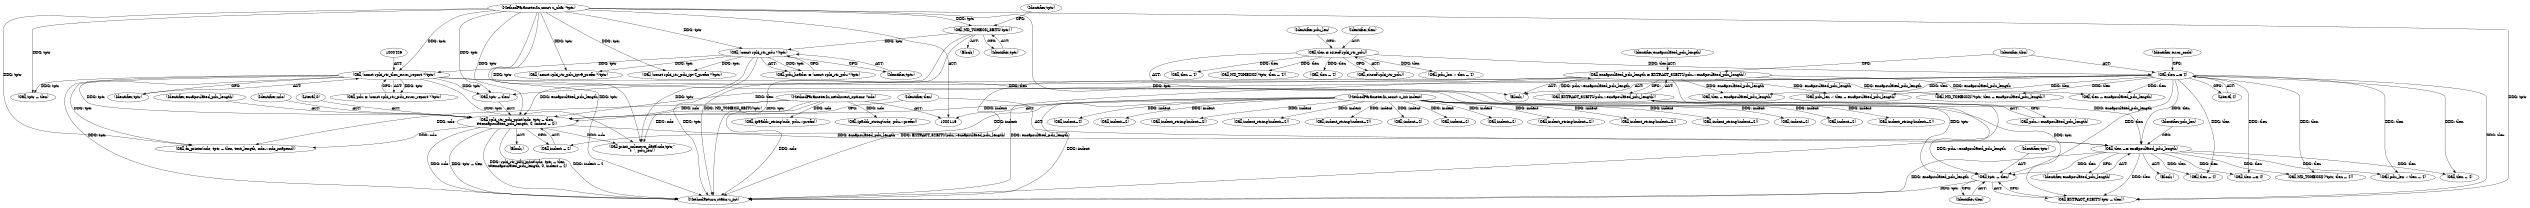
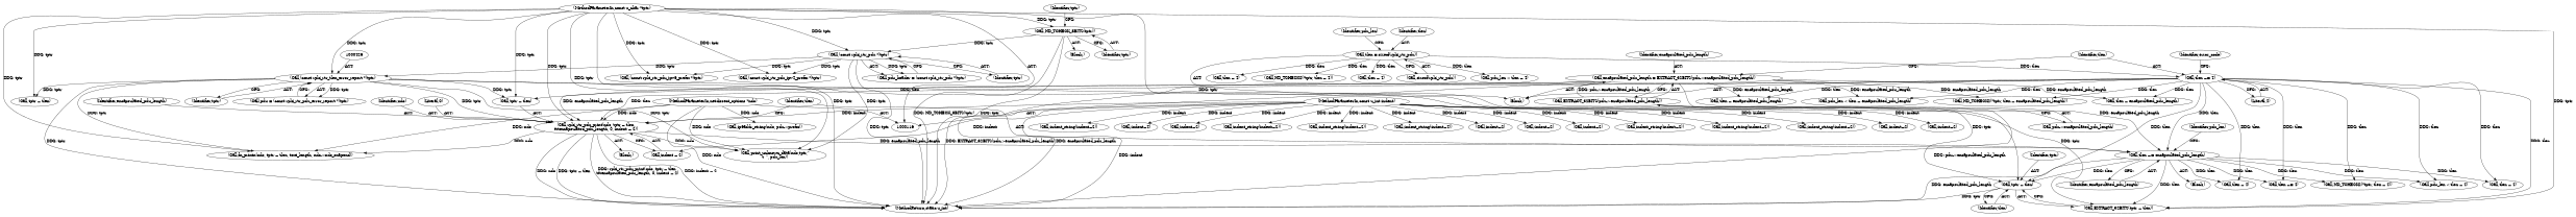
  digraph {
    n1 [label="(Call,tptr + tlen)"]
    n2 [label="(Call,EXTRACT_32BITS(tptr + tlen))"]
    n3 [label="(Identifier,tlen)"]
    n4 [label="(MethodReturn,static u_int)"]
    n5 [label="(Call,(const rpki_rtr_tlen_error_report *)tptr)"]
    n6 [label="(Call,rpki_rtr_pdu_print(ndo, tptr + tlen,\n\t\t\tencapsulated_pdu_length, 0, indent + 2))"]
    n7 [label="(Call,tptr + tlen)"]
    n8 [label="(Call,fn_printn(ndo, tptr + tlen, text_length, ndo->ndo_snapend))"]
    n9 [label="(Call,print_unknown_data(ndo,tptr,\"\n\t  \", pdu_len))"]
    n10 [label="(Identifier,tptr)"]
    n11 [label="(Call,tptr + tlen)"]
    n12 [label="(Call,pdu = (const rpki_rtr_pdu_error_report *)tptr)"]
    n13 [label="(Call,tlen += encapsulated_pdu_length)"]
    n14 [label="(Block,)"]
    n15 [label="(Call,indent + 2)"]
    n16 [label="(Call,(const rpki_rtr_pdu *)tptr)"]
    n17 [label="(Identifier,tptr)"]
    n18 [label="(Call,pdu_header = (const rpki_rtr_pdu *)tptr)"]
    n19 [label="(Call,(const rpki_rtr_pdu_ipv6_prefix *)tptr)"]
    n20 [label="(Call,(const rpki_rtr_pdu_ipv4_prefix *)tptr)"]
    n21 [label="(Call,ND_TCHECK_8BITS(tptr))"]
    n22 [label="(Block,)"]
    n23 [label="(Identifier,tptr)"]
    n24 [label="(MethodParameterIn,const u_char *tptr)"]
    1000116
    n26 [label="(Block,)"]
    n27 [label="(Call,tlen + 4)"]
    n28 [label="(Call,tlen += 4)"]
    n29 [label="(Call,ND_TCHECK2(*tptr, tlen + 4))"]
    n30 [label="(Identifier,encapsulated_pdu_length)"]
    n31 [label="(Call,pdu_len < tlen + 4)"]
    n32 [label="(Call,tlen + 4)"]
    n33 [label="(MethodParameterIn,netdissect_options *ndo)"]
    n34 [label="(Call,ip6addr_string(ndo, pdu->prefix))"]
-   n35 [label="(Call,ipaddr_string(ndo, pdu->prefix))"]
    n36 [label="(Call,encapsulated_pdu_length = EXTRACT_32BITS(pdu->encapsulated_pdu_length))"]
    n37 [label="(Call,EXTRACT_32BITS(pdu->encapsulated_pdu_length))"]
    n38 [label="(Call,ND_TCHECK2(*tptr, tlen + encapsulated_pdu_length))"]
    n39 [label="(Call,tlen + encapsulated_pdu_length)"]
    n40 [label="(Call,tlen + encapsulated_pdu_length)"]
    n41 [label="(Block,)"]
    n42 [label="(Call,pdu_len < tlen + encapsulated_pdu_length)"]
    n43 [label="(Call,pdu->encapsulated_pdu_length)"]
    n44 [label="(Call,tlen += 4)"]
    n45 [label="(Literal,4)"]
    n46 [label="(Call,tlen = sizeof(rpki_rtr_pdu))"]
    n47 [label="(Call,tlen + 4)"]
    n48 [label="(Call,sizeof(rpki_rtr_pdu))"]
    n49 [label="(Call,pdu_len < tlen + 4)"]
    n50 [label="(Call,tlen + 4)"]
    n51 [label="(Call,ND_TCHECK2(*tptr, tlen + 4))"]
    n52 [label="(MethodParameterIn,const u_int indent)"]
    n53 [label="(Call,indent_string(indent+2))"]
    n54 [label="(Call,indent_string(indent+2))"]
    n55 [label="(Call,indent_string(indent+2))"]
    n56 [label="(Call,indent+2)"]
    n57 [label="(Call,indent+2)"]
    n58 [label="(Call,indent_string(indent+2))"]
    n59 [label="(Call,indent+4)"]
    n60 [label="(Call,indent+2)"]
    n61 [label="(Call,indent_string(indent+2))"]
    n62 [label="(Call,indent_string(indent+2))"]
    n63 [label="(Call,indent_string(indent+4))"]
    n64 [label="(Call,indent+2)"]
    n65 [label="(Call,indent+2)"]
    n66 [label="(Call,indent+2)"]
    n67 [label="(Identifier,error_code)"]
    n68 [label="(Identifier,encapsulated_pdu_length)"]
    n69 [label="(Identifier,encapsulated_pdu_length)"]
    n70 [label="(Identifier,tptr)"]
    n71 [label="(Identifier,ndo)"]
    n72 [label="(Identifier,tlen)"]
    n73 [label="(Identifier,pdu_len)"]
    n74 [label="(Identifier,tlen)"]
    n75 [label="(Identifier,tlen)"]
    n76 [label="(Identifier,tptr)"]
    n77 [label="(Identifier,pdu_len)"]
    n78 [label="(Literal,0)"]
    1000426
    n1 -> n2 [label="AST: "]
    n1 -> n3 [label="CFG: "]
    n1 -> n4 [label="DDG: tptr"]
    n2 -> n1 [label="CFG: "]
    n3 -> n1 [label="AST: "]
    n5 -> n1 [label="DDG: tptr"]
    n5 -> n2 [label="DDG: tptr"]
    n5 -> n4 [label="DDG: tptr"]
    n5 -> n6 [label="DDG: tptr"]
    n5 -> n7 [label="DDG: tptr"]
    n5 -> n8 [label="DDG: tptr"]
    n5 -> n9 [label="DDG: tptr"]
    n5 -> n10 [label="CFG: "]
    n5 -> n11 [label="DDG: tptr"]
    n5 -> n12 [label="AST: "]
    n5 -> n12 [label="DDG: tptr"]
    n6 -> n4 [label="DDG: tptr + tlen"]
    n6 -> n4 [label="DDG: rpki_rtr_pdu_print(ndo, tptr + tlen,\n\t\t\tencapsulated_pdu_length, 0, indent + 2)"]
    n6 -> n4 [label="DDG: indent + 2"]
    n6 -> n4 [label="DDG: ndo"]
    n6 -> n8 [label="DDG: ndo"]
    n6 -> n9 [label="DDG: ndo"]
    n6 -> n13 [label="DDG: encapsulated_pdu_length"]
    n6 -> n14 [label="AST: "]
    n6 -> n15 [label="CFG: "]
    n10 -> n5 [label="AST: "]
    n11 -> n6 [label="AST: "]
    n12 -> n5 [label="CFG: "]
    n13 -> n1 [label="DDG: tlen"]
    n13 -> n2 [label="DDG: tlen"]
    n13 -> n4 [label="DDG: encapsulated_pdu_length"]
    n13 -> n26 [label="AST: "]
    n13 -> n27 [label="DDG: tlen"]
    n13 -> n28 [label="DDG: tlen"]
    n13 -> n29 [label="DDG: tlen"]
    n13 -> n30 [label="CFG: "]
    n13 -> n31 [label="DDG: tlen"]
    n13 -> n32 [label="DDG: tlen"]
    n15 -> n6 [label="AST: "]
    n16 -> n4 [label="DDG: tptr"]
    n16 -> n5 [label="DDG: tptr"]
    n16 -> n9 [label="DDG: tptr"]
    n16 -> n17 [label="CFG: "]
    n16 -> n18 [label="AST: "]
    n16 -> n18 [label="DDG: tptr"]
    n16 -> n19 [label="DDG: tptr"]
    n16 -> n20 [label="DDG: tptr"]
    n17 -> n16 [label="AST: "]
    n18 -> n16 [label="CFG: "]
    n21 -> n4 [label="DDG: tptr"]
    n21 -> n4 [label="DDG: ND_TCHECK_8BITS(tptr)"]
    n21 -> n16 [label="DDG: tptr"]
    n21 -> n22 [label="AST: "]
    n21 -> n23 [label="CFG: "]
    n23 -> n21 [label="AST: "]
    n24 -> n1 [label="DDG: tptr"]
    n24 -> n2 [label="DDG: tptr"]
    n24 -> n4 [label="DDG: tptr"]
    n24 -> n5 [label="DDG: tptr"]
    n24 -> n6 [label="DDG: tptr"]
    n24 -> n7 [label="DDG: tptr"]
    n24 -> n8 [label="DDG: tptr"]
    n24 -> n9 [label="DDG: tptr"]
    n24 -> n11 [label="DDG: tptr"]
    n24 -> n16 [label="DDG: tptr"]
    n24 -> n19 [label="DDG: tptr"]
    n24 -> n20 [label="DDG: tptr"]
    n24 -> n21 [label="DDG: tptr"]
    n24 -> 1000116 [label="AST: "]
    n30 -> n13 [label="AST: "]
    n33 -> n4 [label="DDG: ndo"]
    n33 -> n6 [label="DDG: ndo"]
    n33 -> n8 [label="DDG: ndo"]
    n33 -> n9 [label="DDG: ndo"]
    n33 -> 1000116 [label="AST: "]
    n33 -> n34 [label="DDG: ndo"]
-   n33 -> n35 [label="DDG: ndo"]
    n36 -> n4 [label="DDG: EXTRACT_32BITS(pdu->encapsulated_pdu_length)"]
    n36 -> n4 [label="DDG: encapsulated_pdu_length"]
    n36 -> n6 [label="DDG: encapsulated_pdu_length"]
    n36 -> n13 [label="DDG: encapsulated_pdu_length"]
    n36 -> n37 [label="CFG: "]
    n36 -> n38 [label="DDG: encapsulated_pdu_length"]
    n36 -> n39 [label="DDG: encapsulated_pdu_length"]
    n36 -> n40 [label="DDG: encapsulated_pdu_length"]
    n36 -> n41 [label="AST: "]
    n36 -> n42 [label="DDG: encapsulated_pdu_length"]
    n37 -> n4 [label="DDG: pdu->encapsulated_pdu_length"]
    n37 -> n36 [label="AST: "]
    n37 -> n36 [label="DDG: pdu->encapsulated_pdu_length"]
    n37 -> n43 [label="CFG: "]
    n43 -> n37 [label="AST: "]
    n44 -> n1 [label="DDG: tlen"]
    n44 -> n2 [label="DDG: tlen"]
    n44 -> n6 [label="DDG: tlen"]
    n44 -> n11 [label="DDG: tlen"]
    n44 -> n13 [label="DDG: tlen"]
    n44 -> n27 [label="DDG: tlen"]
    n44 -> n28 [label="DDG: tlen"]
    n44 -> n29 [label="DDG: tlen"]
    n44 -> n31 [label="DDG: tlen"]
    n44 -> n32 [label="DDG: tlen"]
    n44 -> n38 [label="DDG: tlen"]
    n44 -> n39 [label="DDG: tlen"]
    n44 -> n40 [label="DDG: tlen"]
    n44 -> n41 [label="AST: "]
    n44 -> n42 [label="DDG: tlen"]
    n44 -> n45 [label="CFG: "]
    n45 -> n44 [label="AST: "]
    n46 -> n41 [label="AST: "]
    n46 -> n44 [label="DDG: tlen"]
    n46 -> n47 [label="DDG: tlen"]
    n46 -> n48 [label="CFG: "]
    n46 -> n49 [label="DDG: tlen"]
    n46 -> n50 [label="DDG: tlen"]
    n46 -> n51 [label="DDG: tlen"]
    n48 -> n46 [label="AST: "]
    n52 -> n4 [label="DDG: indent"]
    n52 -> n6 [label="DDG: indent"]
    n52 -> n15 [label="DDG: indent"]
    n52 -> 1000116 [label="AST: "]
    n52 -> n53 [label="DDG: indent"]
    n52 -> n54 [label="DDG: indent"]
    n52 -> n55 [label="DDG: indent"]
    n52 -> n56 [label="DDG: indent"]
    n52 -> n57 [label="DDG: indent"]
    n52 -> n58 [label="DDG: indent"]
    n52 -> n59 [label="DDG: indent"]
    n52 -> n60 [label="DDG: indent"]
    n52 -> n61 [label="DDG: indent"]
    n52 -> n62 [label="DDG: indent"]
    n52 -> n63 [label="DDG: indent"]
    n52 -> n64 [label="DDG: indent"]
    n52 -> n65 [label="DDG: indent"]
    n52 -> n66 [label="DDG: indent"]
    n67 -> n44 [label="CFG: "]
    n68 -> n6 [label="AST: "]
    n69 -> n36 [label="AST: "]
    n70 -> n1 [label="AST: "]
    n71 -> n6 [label="AST: "]
    n72 -> n36 [label="CFG: "]
    n72 -> n44 [label="AST: "]
    n73 -> n46 [label="CFG: "]
    n74 -> n6 [label="CFG: "]
    n74 -> n13 [label="AST: "]
    n75 -> n46 [label="AST: "]
    n76 -> n21 [label="CFG: "]
    n77 -> n13 [label="CFG: "]
    n78 -> n6 [label="AST: "]
    1000426 -> n5 [label="AST: "]
  }
